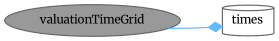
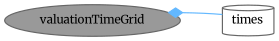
  digraph {
    rankdir=LR
    fontname=Merriweather
    node [fontname=Merriweather fontsize=10 style=filled]
    n1 [color=gray40 fillcolor=grey60 fontcolor=black height=0.2 label=valuationTimeGrid shape=ellipse width=0.4]
    n2 [color=grey40 fillcolor=white height=0.2 label=times shape=cylinder width=0.4]
-   n1 -> n2 [color=steelblue1 fontname=Merriweather fontsize=10 labelfontname=Helvetica labelfontsize=10 style=solid arrowhead=diamond]
+   n2 -> n1 [color=steelblue1 fontname=Merriweather fontsize=10 labelfontname=Helvetica labelfontsize=10 style=solid arrowhead=diamond]
  }
